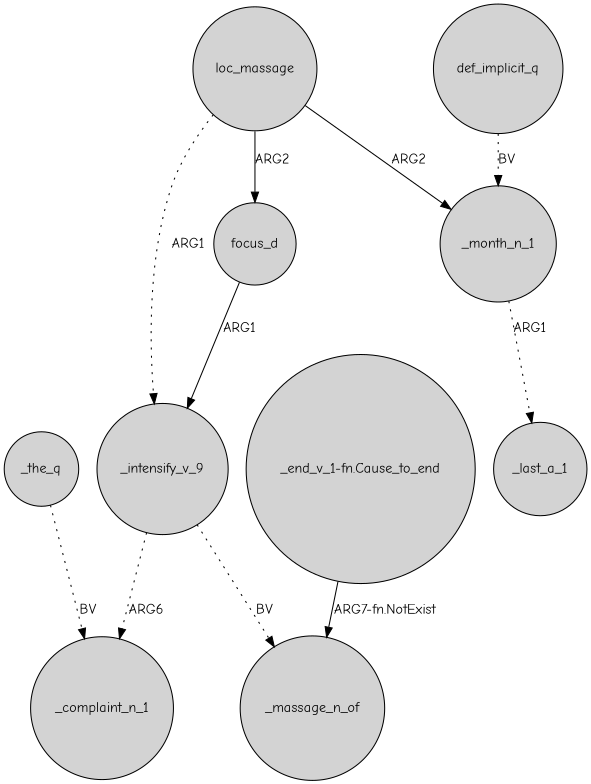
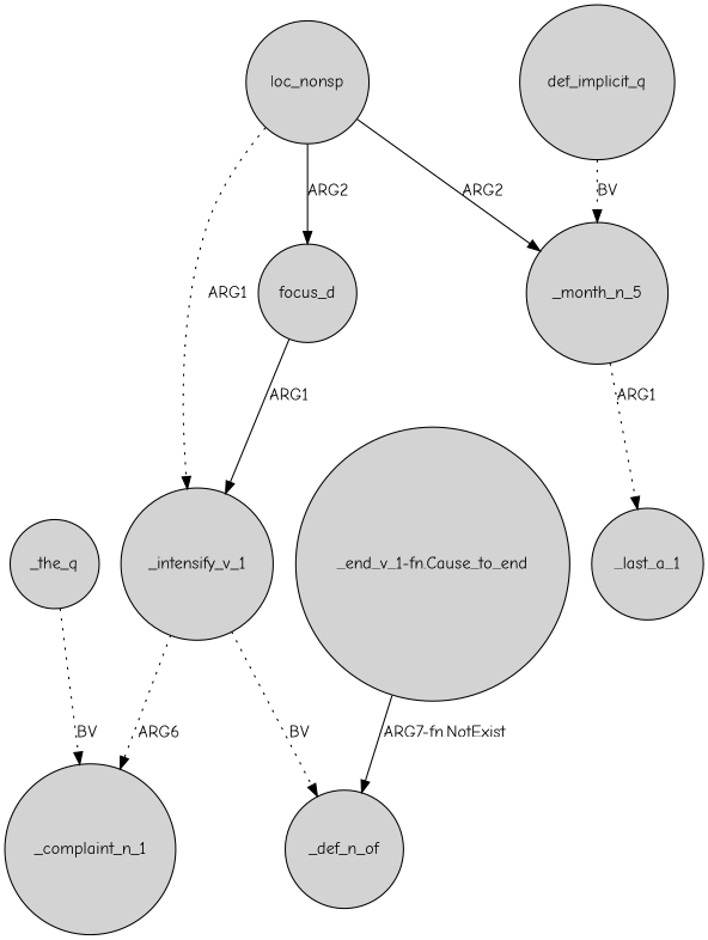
  digraph {
    fontname="Comic Neue"
    node [fontname="Comic Neue" shape=circle style=filled]
    edge [fontname="Comic Neue" style=dotted]
    focus_d
-   _intensify_v_1 [label=_intensify_v_9]
-   loc_nonsp [label=loc_massage]
-   _month_n_1
+   _intensify_v_1
+   loc_nonsp
+   _month_n_1 [label=_month_n_5]
    _complaint_n_1
-   _massage_n_of
+   _massage_n_of [label=_def_n_of]
    _last_a_1
    def_implicit_q
    _the_q
    "_end_v_1-fn.Cause_to_end"
    focus_d -> _intensify_v_1 [label=ARG1 style=solid]
    _intensify_v_1 -> _complaint_n_1 [label=ARG6]
    _intensify_v_1 -> _massage_n_of [label=BV]
    loc_nonsp -> focus_d [label=ARG2 style=solid]
    loc_nonsp -> _intensify_v_1 [label=ARG1]
    loc_nonsp -> _month_n_1 [label=ARG2 style=solid]
    _month_n_1 -> _last_a_1 [label=ARG1]
    def_implicit_q -> _month_n_1 [label=BV]
    _the_q -> _complaint_n_1 [label=BV]
    "_end_v_1-fn.Cause_to_end" -> _massage_n_of [label="ARG7-fn.NotExist" style=solid]
  }
